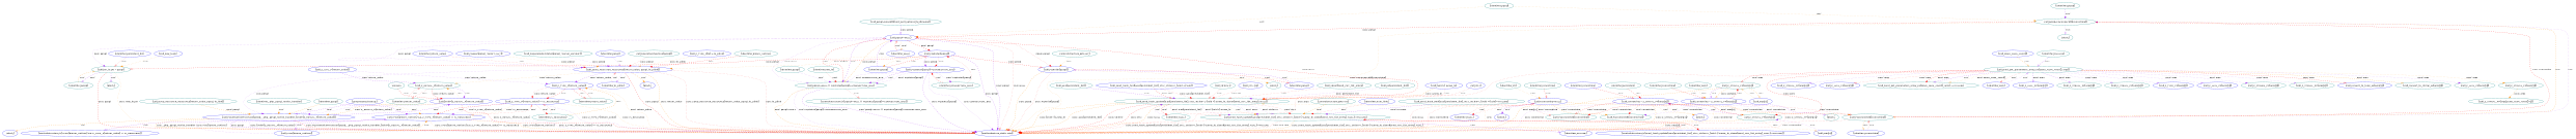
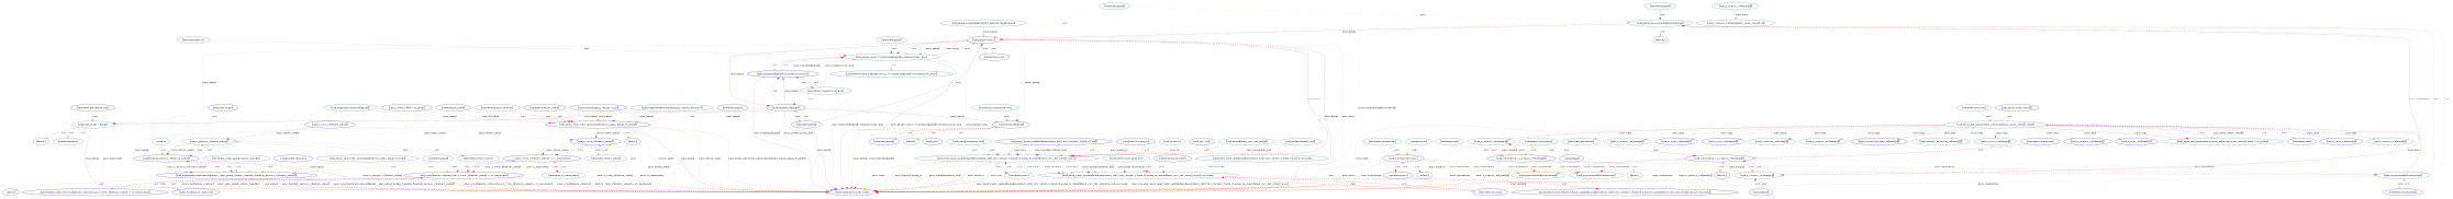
  digraph {
    fontname="Fira Sans"
    node [color=teal fontname="Fira Sans"]
    edge [arrowhead=normal color=red fontname="Fira Sans" style=dotted]
    n1 [label="(Call,pgsql=PQconnectdb(connstring))"]
    n2 [label="(Call,PQconnectdb(connstring))"]
    n3 [color=blue label="(Call,pgsql==NULL)"]
    n4 [color=blue label="(MethodReturn,static void)"]
    n5 [label="(Block,)"]
    n6 [color=blue label="(Identifier,connstring)"]
    n7 [label="(Call,pgsql==NULL || PQstatus(pgsql)==CONNECTION_BAD)"]
    n8 [color=blue label="(Call,PQstatus(pgsql))"]
    n9 [color=blue label="(Call,PQfinish(pgsql))"]
-   n10 [label="(Call,len_le.ptr = pgsql)"]
+   n10 [label="(Call,new_le.ptr = pgsql)"]
    n11 [color=blue label="(Call,ZEND_REGISTER_RESOURCE(return_value, pgsql, le_plink))"]
    n12 [label="(Call,zend_hash_update(&EG(persistent_list), str.c, str.len+1, (void *) &new_le, sizeof(zend_rsrc_list_entry), NULL))"]
    n13 [color=blue label="(Identifier,NULL)"]
    n14 [color=blue label="(Call,connstring = Z_STRVAL_PP(args[0]))"]
    n15 [label="(Call,Z_STRVAL_PP(args[0]))"]
    n16 [label="(Call,PQconnectdb(connstring))"]
    n17 [color=blue label="(Block,)"]
    n18 [label="(Call,PQconnectdb(connstring))"]
    n19 [color=blue label="(Call,args[0])"]
    n20 [label="(Call,zend_get_parameters_array_ex(ZEND_NUM_ARGS(), args))"]
    n21 [label="(Call,Z_STRVAL_PP(args[0]))"]
    n22 [color=blue label="(Call,Z_STRVAL_PP(args[0]))"]
    n23 [color=blue label="(Call,Z_LVAL_PP(args[1]))"]
    n24 [label="(Call,Z_STRVAL_PP(args[1]))"]
    n25 [label="(Call,zend_get_parameters_array_ex(ZEND_NUM_ARGS(), args) == FAILURE)"]
    n26 [color=blue label="(Identifier,args)"]
    n27 [color=blue label="(Call,Z_LVAL_PP(args[1]))"]
    n28 [label="(Call,Z_STRVAL_PP(args[i]))"]
    n29 [label="(Call,Z_STRVAL_PP(args[3]))"]
    n30 [color=blue label="(Call,Z_TYPE_PP(args[i]))"]
    n31 [color=blue label="(Call,Z_LVAL_PP(args[1]))"]
    n32 [label="(Call,Z_STRLEN_PP(args[i]))"]
    n33 [label="(Call,Z_STRVAL_PP(args[2]))"]
    n34 [color=blue label="(Call,convert_to_long_ex(args[1]))"]
    n35 [label="(Call,convert_to_string_ex(args[i]))"]
    n36 [label="(Call,Z_LVAL_PP(args[1]))"]
    n37 [color=blue label="(Call,connstring = Z_STRVAL_PP(args[0]))"]
    n38 [color=blue label="(Call,args[0])"]
    n39 [label="(Call,Z_STRVAL_PP(args[ZEND_NUM_ARGS()-1]))"]
    n40 [label="(Block,)"]
    n41 [color=blue label="(Call,*connstring=NULL)"]
    n42 [color=blue label="(Block,)"]
    n43 [color=blue label="(Identifier,NULL)"]
    n44 [color=blue label="(Call,PQstatus(pgsql)==CONNECTION_BAD)"]
    n45 [label="(ControlStructure,if (pgsql==NULL || PQstatus(pgsql)==CONNECTION_BAD))"]
    n46 [color=blue label="(Identifier,pgsql)"]
    n47 [label="(Block,)"]
    n48 [color=blue label="(Identifier,pgsql)"]
    n49 [label="(Identifier,pgsql)"]
    n50 [label="(Block,)"]
    n51 [color=blue label="(Call,Z_TYPE_P(return_value))"]
-   n52 [label="(Call,Z_RESVAL_P(return_value))"]
+   n52 [label="(Call,Z_RESVAL_P(value_value))"]
    n53 [color=blue label="(Call,PQsetNoticeProcessor(pgsql, _php_pgsql_notice_handler, (void*)Z_RESVAL_P(return_value)))"]
    n54 [color=blue label="(Block,)"]
    n55 [color=blue label="(Identifier,le_plink)"]
    n56 [label="(Call,zend_hash_update(&EG(persistent_list), str.c, str.len+1, (void *) &new_le, sizeof(zend_rsrc_list_entry), NULL)==FAILURE)"]
    n57 [label="(Identifier,NULL)"]
    n58 [label="(Identifier,CONNECTION_BAD)"]
    n59 [color=blue label="(Call,Z_TYPE_P(return_value) == IS_RESOURCE)"]
    n60 [label="(Identifier,return_value)"]
    n61 [color=blue label="(Call,(void*)Z_RESVAL_P(return_value))"]
    n62 [label="(Identifier,return_value)"]
    n63 [color=blue label="(Block,)"]
    n64 [color=blue label="(Call,! PGG(ignore_notices) && Z_TYPE_P(return_value) == IS_RESOURCE)"]
    n65 [label="(Identifier,IS_RESOURCE)"]
    n66 [color=blue label="(ControlStructure,if (! PGG(ignore_notices) && Z_TYPE_P(return_value) == IS_RESOURCE))"]
    n67 [color=blue label="(Call,! PGG(ignore_notices))"]
    n68 [color=blue label="(Identifier,FAILURE)"]
    n69 [color=blue label="(ControlStructure,if (zend_hash_update(&EG(persistent_list), str.c, str.len+1, (void *) &new_le, sizeof(zend_rsrc_list_entry), NULL)==FAILURE))"]
    n70 [label="(Identifier,ignore_notices)"]
    n71 [label="(Call,pgsql=PQsetdb(host,port,options,tty,dbname))"]
    n72 [color=blue label="(Call,(void *) &new_le)"]
    n73 [color=blue label="(Call,Z_LVAL_P(return_value))"]
    n74 [label="(Identifier,_php_pgsql_notice_handler)"]
    n75 [color=blue label="(Identifier,return_value)"]
    n76 [color=blue label="(Call,str.c)"]
    n77 [color=blue label="(Call,ZEND_NUM_ARGS())"]
    n78 [label="(Identifier,connstring)"]
    n79 [color=blue label="(JumpTarget,cleanup:)"]
    n80 [label="(Call,&EG(persistent_list))"]
    n81 [color=blue label="(Call,zend_hash_find(&EG(persistent_list), str.c, str.len+1, (void **) &le))"]
    n82 [label="(Identifier,str)"]
    n83 [label="(Identifier,FAILURE)"]
    n84 [color=blue label="(Call,PQexec(pgsql, \"RESET ALL;\"))"]
    n85 [label="(Call,str.len+1)"]
    n86 [color=blue label="(Call,str = {0})"]
    n87 [label="(Identifier,persistent)"]
    n88 [label="(Identifier,pgsql)"]
    n89 [color=blue label="(Identifier,persistent_list)"]
    n90 [label="(Call,sizeof(zend_rsrc_list_entry))"]
    n91 [label="(Call,zend_hash_find(&EG(persistent_list), str.c, str.len+1, (void **) &le)==FAILURE)"]
    n92 [label="(Identifier,pgsql)"]
    n93 [label="(Call,ZEND_REGISTER_RESOURCE(return_value, pgsql, le_link))"]
    n94 [label="(Call,EG(persistent_list))"]
    n95 [label="(Identifier,connstring)"]
    n96 [color=blue label="(Call,new_le.ptr)"]
    n97 [label="(Call,PQparameterStatus(pgsql, \"server_version\"))"]
    n98 [color=blue label="(Identifier,pgsql)"]
    n99 [label="(ControlStructure,goto err;)"]
    n100 [label="(Identifier,pgsql)"]
    n101 [label="(Call,PQprotocolVersion(pgsql))"]
    n102 [color=blue label="(Call,Z_TYPE_P(le) != le_plink)"]
    n103 [label="(ControlStructure,goto err;)"]
    n104 [label="(Identifier,pgsql)"]
    n105 [label="(Identifier,args)"]
    n106 [label="(Identifier,new_le)"]
    n107 [color=blue label="(Identifier,connstring)"]
    n108 [color=blue label="(Identifier,num_links)"]
    1000949
    n1 -> n2 [arrowhead=onormal color=darkorange label="CFG: " style=dashed]
    n1 -> n3 [label="DDG: pgsql" style=dashed]
    n1 -> n4 [arrowhead=onormal color=darkorange label="DDG: PQconnectdb(connstring)"]
    n1 -> n5 [arrowhead=onormal color=purple label="AST: "]
    n2 -> n1 [color=purple label="AST: "]
    n2 -> n1 [arrowhead=onormal label="DDG: connstring" style=dashed]
    n2 -> n4 [label="DDG: connstring"]
    n2 -> n6 [arrowhead=onormal color=darkorange label="CFG: " style=dashed]
    n3 -> n4 [arrowhead=onormal color=purple label="DDG: pgsql" style=dashed]
    n3 -> n4 [arrowhead=onormal label="DDG: NULL"]
    n3 -> n7 [color=purple label="AST: " style=dashed]
    n3 -> n7 [arrowhead=onormal color=darkorange label="DDG: pgsql" style=dashed]
    n3 -> n7 [arrowhead=onormal color=purple label="DDG: NULL"]
    n3 -> n8 [label="DDG: pgsql" style=dashed]
    n3 -> n9 [label="ZEND: pgsql"]
    n3 -> n10 [color=purple label="DDG: pgsql"]
-   n3 -> n11 [color=purple label="DDG: pgsql"]
    n3 -> n12 [arrowhead=onormal label="DDG: NULL" style=dashed]
    n3 -> n13 [arrowhead=onormal color=darkorange label="CFG: "]
    n6 -> n2 [arrowhead=onormal label="AST: "]
    n7 -> n3 [arrowhead=onormal label="CFG: " style=dashed]
    n7 -> n4 [color=purple label="DDG: PQstatus(pgsql)==CONNECTION_BAD"]
    n7 -> n4 [color=purple label="DDG: pgsql==NULL || PQstatus(pgsql)==CONNECTION_BAD" style=dashed]
    n7 -> n4 [arrowhead=onormal color=darkorange label="DDG: pgsql==NULL" style=dashed]
+   n7 -> n44 [arrowhead=onormal label="CFG: "]
    n7 -> n45 [arrowhead=onormal label="AST: "]
    n8 -> n4 [color=purple label="DDG: pgsql" style=dashed]
    n8 -> n9 [arrowhead=onormal label="DDG: pgsql" style=dashed]
    n8 -> n10 [arrowhead=onormal label="DDG: pgsql" style=dashed]
-   n8 -> n11 [color=darkorange label="DDG: notice"]
+   n8 -> n11 [color=darkorange label="DDG: pgsql"]
    n8 -> n44 [label="AST: "]
    n8 -> n44 [color=purple label="DDG: pgsql" style=dashed]
    n8 -> n46 [color=darkorange label="CFG: "]
    n9 -> n4 [color=darkorange label="DDG: pgsql" style=dashed]
    n9 -> n4 [label="DDG: PQfinish(pgsql)"]
    n9 -> n47 [color=darkorange label="AST: "]
    n9 -> n48 [arrowhead=onormal label="CFG: " style=dashed]
    n10 -> n4 [label="DDG: pgsql" style=dashed]
    n10 -> n4 [arrowhead=onormal color=darkorange label="DDG: new_le.ptr"]
    n10 -> n49 [arrowhead=onormal color=purple label="CFG: " style=dashed]
    n10 -> n50 [arrowhead=onormal color=purple label="AST: " style=dashed]
    n11 -> n4 [arrowhead=onormal color=darkorange label="DDG: return_value" style=dashed]
    n11 -> n4 [arrowhead=onormal label="DDG: ZEND_REGISTER_RESOURCE(return_value, pgsql, le_plink)"]
    n11 -> n4 [label="DDG: le_plink"]
    n11 -> n4 [arrowhead=onormal label="DDG: pgsql" style=dashed]
    n11 -> n51 [color=purple label="DDG: return_value" style=dashed]
    n11 -> n52 [arrowhead=onormal color=darkorange label="DDG: return_value"]
    n11 -> n53 [color=purple label="DDG: pgsql"]
    n11 -> n54 [color=darkorange label="AST: " style=dashed]
-   n11 -> n55 [arrowhead=onormal color=purple label="CFG: "]
    n12 -> n4 [color=darkorange label="DDG: (void *) &new_le" style=dashed]
    n12 -> n4 [color=darkorange label="DDG: &EG(persistent_list)" style=dashed]
    n12 -> n4 [arrowhead=onormal label="DDG: str.len+1" style=dashed]
    n12 -> n4 [label="DDG: str.c" style=dashed]
    n12 -> n4 [arrowhead=onormal color=darkorange label="DDG: NULL" style=dashed]
    n12 -> n56 [color=darkorange label="AST: "]
    n12 -> n56 [color=purple label="DDG: NULL"]
    n12 -> n56 [arrowhead=onormal color=purple label="DDG: str.len+1"]
    n12 -> n56 [label="DDG: str.c"]
    n12 -> n56 [arrowhead=onormal label="DDG: &EG(persistent_list)"]
    n12 -> n56 [color=purple label="DDG: (void *) &new_le"]
    n12 -> n57 [label="CFG: " style=dashed]
    n13 -> n3 [arrowhead=onormal label="AST: " style=dashed]
    n14 -> n2 [arrowhead=onormal color=purple label="DDG: connstring"]
    n14 -> n4 [arrowhead=onormal color=purple label="DDG: connstring"]
    n14 -> n4 [color=darkorange label="DDG: Z_STRVAL_PP(args[0])" style=dashed]
    n14 -> n15 [color=darkorange label="CFG: "]
    n14 -> n16 [arrowhead=onormal label="DDG: connstring" style=dashed]
    n14 -> n17 [color=darkorange label="AST: "]
    n14 -> n18 [label="DDG: connstring"]
    n15 -> n4 [color=darkorange label="DDG: args[0]" style=dashed]
    n15 -> n14 [color=purple label="AST: " style=dashed]
    n15 -> n14 [arrowhead=onormal label="DDG: args[0]" style=dashed]
    n15 -> n19 [arrowhead=onormal color=darkorange label="CFG: "]
    n19 -> n15 [color=purple label="AST: "]
    n20 -> n4 [arrowhead=onormal label="DDG: args"]
    n20 -> n15 [label="DDG: args" style=dashed]
    n20 -> n21 [arrowhead=onormal label="DDG: args" style=dashed]
    n20 -> n22 [arrowhead=onormal color=purple label="DDG: args"]
    n20 -> n23 [arrowhead=onormal label="DDG: args"]
-   n20 -> n24 [color=darkorange label="DDG: args"]
+   n20 -> n87 [color=darkorange label="DDG: args"]
    n20 -> n25 [arrowhead=onormal color=purple label="AST: " style=dashed]
    n20 -> n25 [arrowhead=onormal color=darkorange label="DDG: ZEND_NUM_ARGS()"]
    n20 -> n25 [label="DDG: args" style=dashed]
    n20 -> n26 [arrowhead=onormal label="CFG: "]
    n20 -> n27 [arrowhead=onormal color=purple label="DDG: args" style=dashed]
    n20 -> n28 [arrowhead=onormal color=purple label="DDG: args" style=dashed]
    n20 -> n29 [arrowhead=onormal color=purple label="DDG: args"]
    n20 -> n30 [arrowhead=onormal color=purple label="DDG: args"]
    n20 -> n31 [arrowhead=onormal color=purple label="DDG: args"]
    n20 -> n32 [color=purple label="DDG: args"]
    n20 -> n33 [arrowhead=onormal color=purple label="DDG: args"]
    n20 -> n34 [arrowhead=onormal label="DDG: args" style=dashed]
    n20 -> n35 [arrowhead=onormal color=darkorange label="DDG: args" style=dashed]
    n20 -> n36 [color=purple label="DDG: args"]
    n21 -> n4 [color=darkorange label="DDG: args[0]" style=dashed]
    n21 -> n37 [arrowhead=onormal color=purple label="AST: " style=dashed]
    n21 -> n37 [arrowhead=onormal color=darkorange label="DDG: args[0]" style=dashed]
    n21 -> n38 [arrowhead=onormal color=darkorange label="CFG: " style=dashed]
    n24 -> n39 [color=darkorange label="DDG: args" style=dashed]
    n26 -> n20 [arrowhead=onormal color=purple label="AST: "]
    n37 -> n2 [arrowhead=onormal label="DDG: connstring"]
    n37 -> n4 [color=darkorange label="DDG: connstring"]
    n37 -> n4 [label="DDG: Z_STRVAL_PP(args[0])"]
    n37 -> n16 [label="DDG: connstring" style=dashed]
    n37 -> n18 [color=purple label="DDG: connstring"]
    n37 -> n21 [label="CFG: " style=dashed]
    n37 -> n40 [arrowhead=onormal color=purple label="AST: " style=dashed]
    n38 -> n21 [arrowhead=onormal color=darkorange label="AST: "]
    n41 -> n2 [color=darkorange label="DDG: connstring" style=dashed]
    n41 -> n4 [label="DDG: NULL"]
    n41 -> n4 [arrowhead=onormal label="DDG: connstring"]
    n41 -> n16 [arrowhead=onormal label="DDG: connstring"]
    n41 -> n18 [color=darkorange label="DDG: connstring" style=dashed]
    n41 -> n42 [color=purple label="AST: " style=dashed]
    n41 -> n43 [label="CFG: "]
    n43 -> n41 [arrowhead=onormal label="AST: "]
    n44 -> n4 [color=purple label="DDG: PQstatus(pgsql)" style=dashed]
    n44 -> n4 [color=purple label="DDG: CONNECTION_BAD"]
    n44 -> n7 [color=purple label="AST: " style=dashed]
    n44 -> n7 [color=purple label="DDG: PQstatus(pgsql)"]
    n44 -> n7 [arrowhead=onormal color=purple label="DDG: CONNECTION_BAD"]
-   n44 -> n58 [color=purple label="DDG: PQstatus(pgsql)"]
+   n44 -> n58 [color=purple label="CFG: "]
    n46 -> n3 [color=purple label="CFG: " style=dashed]
    n46 -> n8 [arrowhead=onormal label="AST: " style=dashed]
    n48 -> n9 [arrowhead=onormal color=purple label="AST: " style=dashed]
    n49 -> n10 [arrowhead=onormal color=darkorange label="AST: " style=dashed]
    n51 -> n4 [arrowhead=onormal color=darkorange label="DDG: return_value"]
    n51 -> n59 [label="AST: " style=dashed]
    n51 -> n59 [label="DDG: return_value"]
    n51 -> n60 [arrowhead=onormal label="CFG: " style=dashed]
    n52 -> n61 [color=purple label="AST: " style=dashed]
    n52 -> n61 [label="DDG: return_value" style=dashed]
    n52 -> n62 [arrowhead=onormal label="CFG: "]
    n53 -> n4 [color=purple label="DDG: pgsql" style=dashed]
    n53 -> n4 [color=purple label="DDG: (void*)Z_RESVAL_P(return_value)"]
    n53 -> n4 [arrowhead=onormal label="DDG: PQsetNoticeProcessor(pgsql, _php_pgsql_notice_handler, (void*)Z_RESVAL_P(return_value))" style=dashed]
    n53 -> n4 [color=darkorange label="DDG: _php_pgsql_notice_handler" style=dashed]
    n53 -> n61 [color=purple label="CFG: " style=dashed]
    n53 -> n63 [arrowhead=onormal color=darkorange label="AST: " style=dashed]
    n55 -> n11 [arrowhead=onormal label="AST: "]
    n56 -> n4 [label="DDG: zend_hash_update(&EG(persistent_list), str.c, str.len+1, (void *) &new_le, sizeof(zend_rsrc_list_entry), NULL)==FAILURE"]
    n56 -> n4 [arrowhead=onormal label="DDG: FAILURE"]
    n56 -> n4 [arrowhead=onormal color=darkorange label="DDG: zend_hash_update(&EG(persistent_list), str.c, str.len+1, (void *) &new_le, sizeof(zend_rsrc_list_entry), NULL)" style=dashed]
    n56 -> n68 [arrowhead=onormal color=purple label="CFG: " style=dashed]
    n56 -> n69 [label="AST: " style=dashed]
    n57 -> n12 [color=purple label="AST: "]
    n58 -> n8 [label="CFG: "]
    n58 -> n44 [label="AST: " style=dashed]
    n59 -> n4 [color=purple label="DDG: Z_TYPE_P(return_value)"]
    n59 -> n4 [arrowhead=onormal color=darkorange label="DDG: IS_RESOURCE"]
    n59 -> n64 [label="AST: " style=dashed]
    n59 -> n64 [color=purple label="DDG: Z_TYPE_P(return_value)"]
    n59 -> n64 [arrowhead=onormal color=darkorange label="DDG: IS_RESOURCE"]
    n59 -> n65 [label="CFG: "]
    n60 -> n51 [arrowhead=onormal label="AST: " style=dashed]
    n61 -> n4 [arrowhead=onormal label="DDG: Z_RESVAL_P(return_value)" style=dashed]
    n61 -> n52 [color=darkorange label="CFG: "]
    n61 -> n53 [color=purple label="AST: "]
    n61 -> n53 [color=darkorange label="DDG: Z_RESVAL_P(return_value)" style=dashed]
    n62 -> n52 [arrowhead=onormal label="AST: "]
    n64 -> n4 [color=darkorange label="DDG: ! PGG(ignore_notices) && Z_TYPE_P(return_value) == IS_RESOURCE"]
    n64 -> n4 [color=darkorange label="DDG: ! PGG(ignore_notices)" style=dashed]
    n64 -> n4 [arrowhead=onormal color=purple label="DDG: Z_TYPE_P(return_value) == IS_RESOURCE"]
    n64 -> n59 [arrowhead=onormal label="CFG: "]
    n64 -> n66 [arrowhead=onormal color=purple label="AST: " style=dashed]
    n64 -> n67 [arrowhead=onormal color=purple label="CFG: " style=dashed]
    n65 -> n51 [color=darkorange label="CFG: " style=dashed]
    n65 -> n59 [arrowhead=onormal label="AST: "]
    n67 -> n64 [color=darkorange label="AST: " style=dashed]
    n67 -> n64 [arrowhead=onormal color=purple label="DDG: PGG(ignore_notices)"]
    n68 -> n12 [arrowhead=onormal color=darkorange label="CFG: "]
    n68 -> n56 [label="AST: " style=dashed]
    n70 -> n11 [label="CFG: " style=dashed]
    n71 -> n3 [arrowhead=onormal color=purple label="DDG: pgsql" style=dashed]
    n72 -> n12 [label="AST: "]
    n72 -> n12 [color=darkorange label="DDG: &new_le" style=dashed]
    n73 -> n51 [color=purple label="DDG: return_value"]
    n73 -> n52 [color=purple label="DDG: return_value" style=dashed]
    n74 -> n53 [color=darkorange label="AST: "]
    n75 -> n11 [label="AST: "]
    n76 -> n12 [arrowhead=onormal label="AST: "]
    n77 -> n20 [arrowhead=onormal color=darkorange label="AST: " style=dashed]
    n78 -> n41 [arrowhead=onormal label="AST: " style=dashed]
    n79 -> n53 [arrowhead=onormal color=purple label="CFG: " style=dashed]
    n79 -> n64 [color=darkorange label="CFG: "]
    n80 -> n12 [color=purple label="AST: " style=dashed]
    n81 -> n12 [label="DDG: &EG(persistent_list)"]
    n81 -> n12 [arrowhead=onormal label="DDG: str.c" style=dashed]
    n82 -> n41 [color=darkorange label="CFG: "]
    n83 -> n20 [arrowhead=onormal color=purple label="CFG: " style=dashed]
    n84 -> n11 [color=darkorange label="DDG: pgsql"]
    n85 -> n12 [arrowhead=onormal label="AST: "]
    n86 -> n12 [label="DDG: str"]
    n87 -> n14 [label="CFG: " style=dashed]
    n88 -> n1 [color=darkorange label="CFG: "]
    n88 -> n3 [color=darkorange label="AST: "]
    n89 -> n10 [arrowhead=onormal label="CFG: "]
    n90 -> n12 [arrowhead=onormal label="AST: "]
    n91 -> n56 [color=purple label="DDG: FAILURE" style=dashed]
    n92 -> n7 [color=purple label="CFG: "]
    n93 -> n53 [color=darkorange label="DDG: pgsql" style=dashed]
    n94 -> n12 [color=purple label="DDG: persistent_list"]
    n95 -> n37 [arrowhead=onormal label="AST: " style=dashed]
    n96 -> n10 [color=darkorange label="AST: "]
    n97 -> n11 [color=purple label="DDG: pgsql"]
    n98 -> n11 [arrowhead=onormal color=purple label="AST: "]
    n99 -> n56 [color=darkorange label="CFG: " style=dashed]
    n100 -> n53 [color=darkorange label="AST: " style=dashed]
    n100 -> n64 [color=purple label="CFG: " style=dashed]
    n101 -> n11 [label="DDG: pgsql"]
-   n102 -> n11 [arrowhead=onormal color=darkorange label="DDG: le_plink"]
+   n102 -> n11 [arrowhead=onormal color=purple label="DDG: le_plink"]
    n103 -> n9 [color=darkorange label="CFG: "]
    n104 -> n1 [color=purple label="AST: " style=dashed]
    n105 -> n37 [color=darkorange label="CFG: "]
    n106 -> n7 [label="CFG: "]
    n107 -> n14 [arrowhead=onormal label="AST: " style=dashed]
    n108 -> n56 [label="CFG: "]
    1000949 -> n61 [arrowhead=onormal label="AST: " style=dashed]
  }
